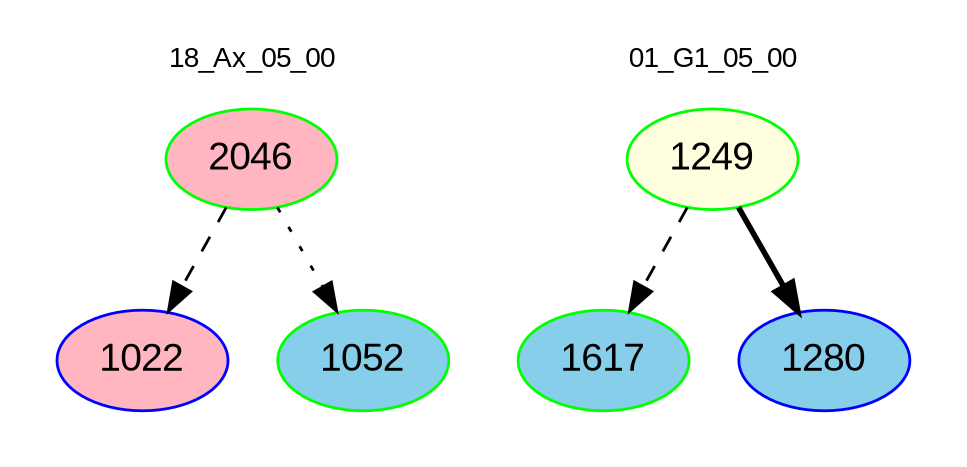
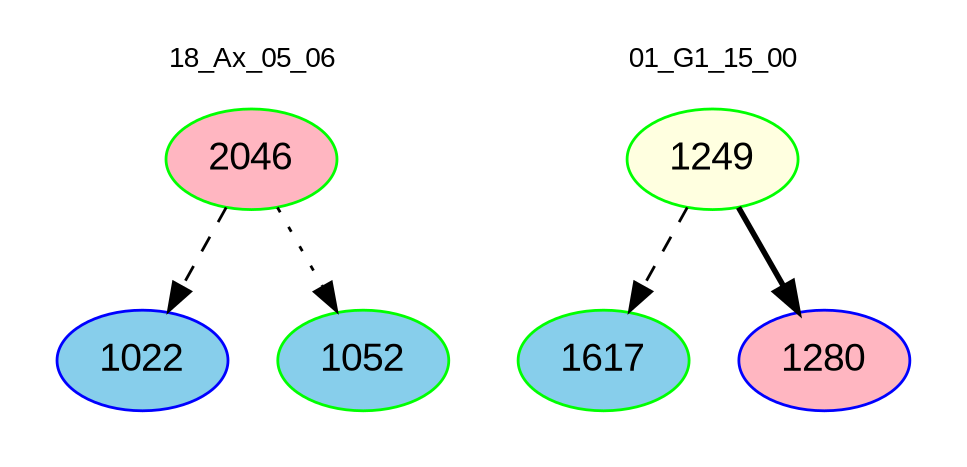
  digraph {
    fontname="Liberation Sans"
    node [color=green fillcolor=skyblue fontname="Liberation Sans" style=filled]
    edge [color=black fontname="Liberation Sans" style=dashed]
    n1 [fillcolor=lightpink label=2046]
-   n2 [color=blue fillcolor=lightpink label=1022]
+   n2 [color=blue label=1022]
    n3 [label=1052]
    n4 [fillcolor=lightyellow label=1249]
    n5 [label=1617]
-   n6 [color=blue label=1280]
+   n6 [color=blue fillcolor=lightpink label=1280]
    subgraph cluster_1 {
      color=white
      fontsize=10
-     label="18_Ax_05_00"
+     label="18_Ax_05_06"
      n1
      n2
      n3
    }
    subgraph cluster_2 {
      color=white
      fontsize=10
-     label="01_G1_05_00"
+     label="01_G1_15_00"
      n4
      n5
      n6
    }
    n1 -> n2
    n1 -> n3 [style=dotted]
    n4 -> n5
    n4 -> n6 [style=bold]
  }
